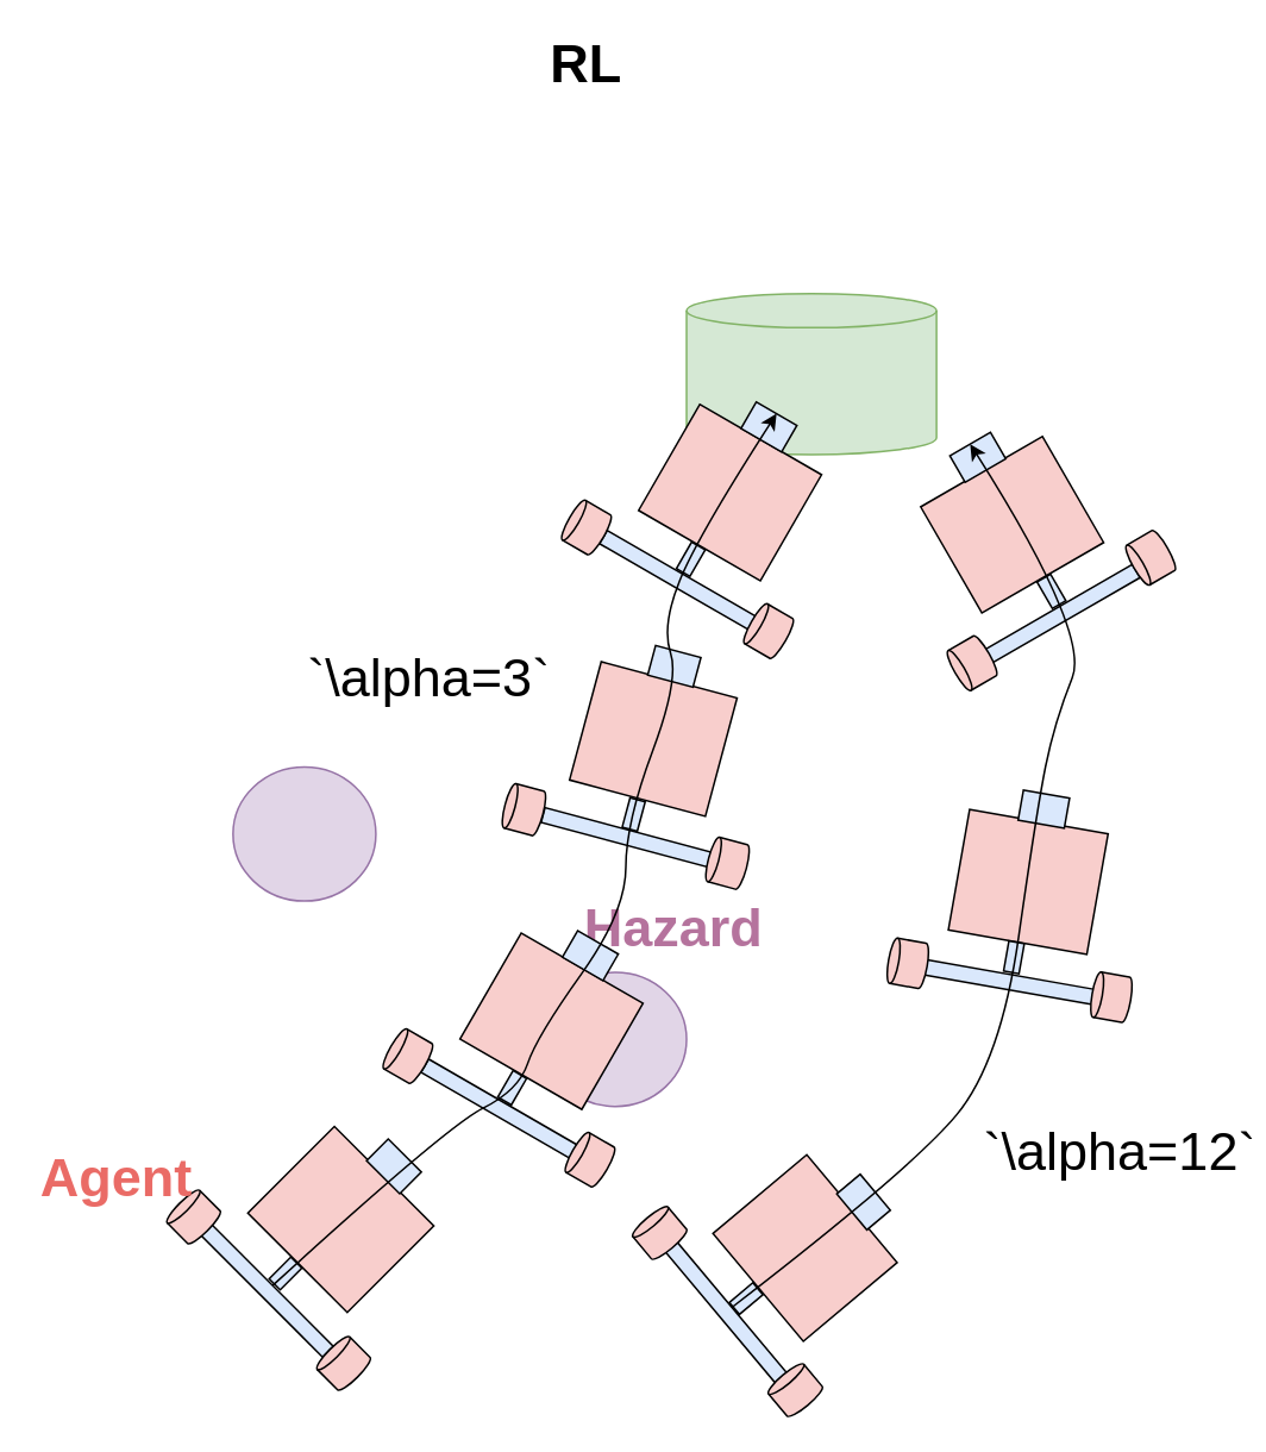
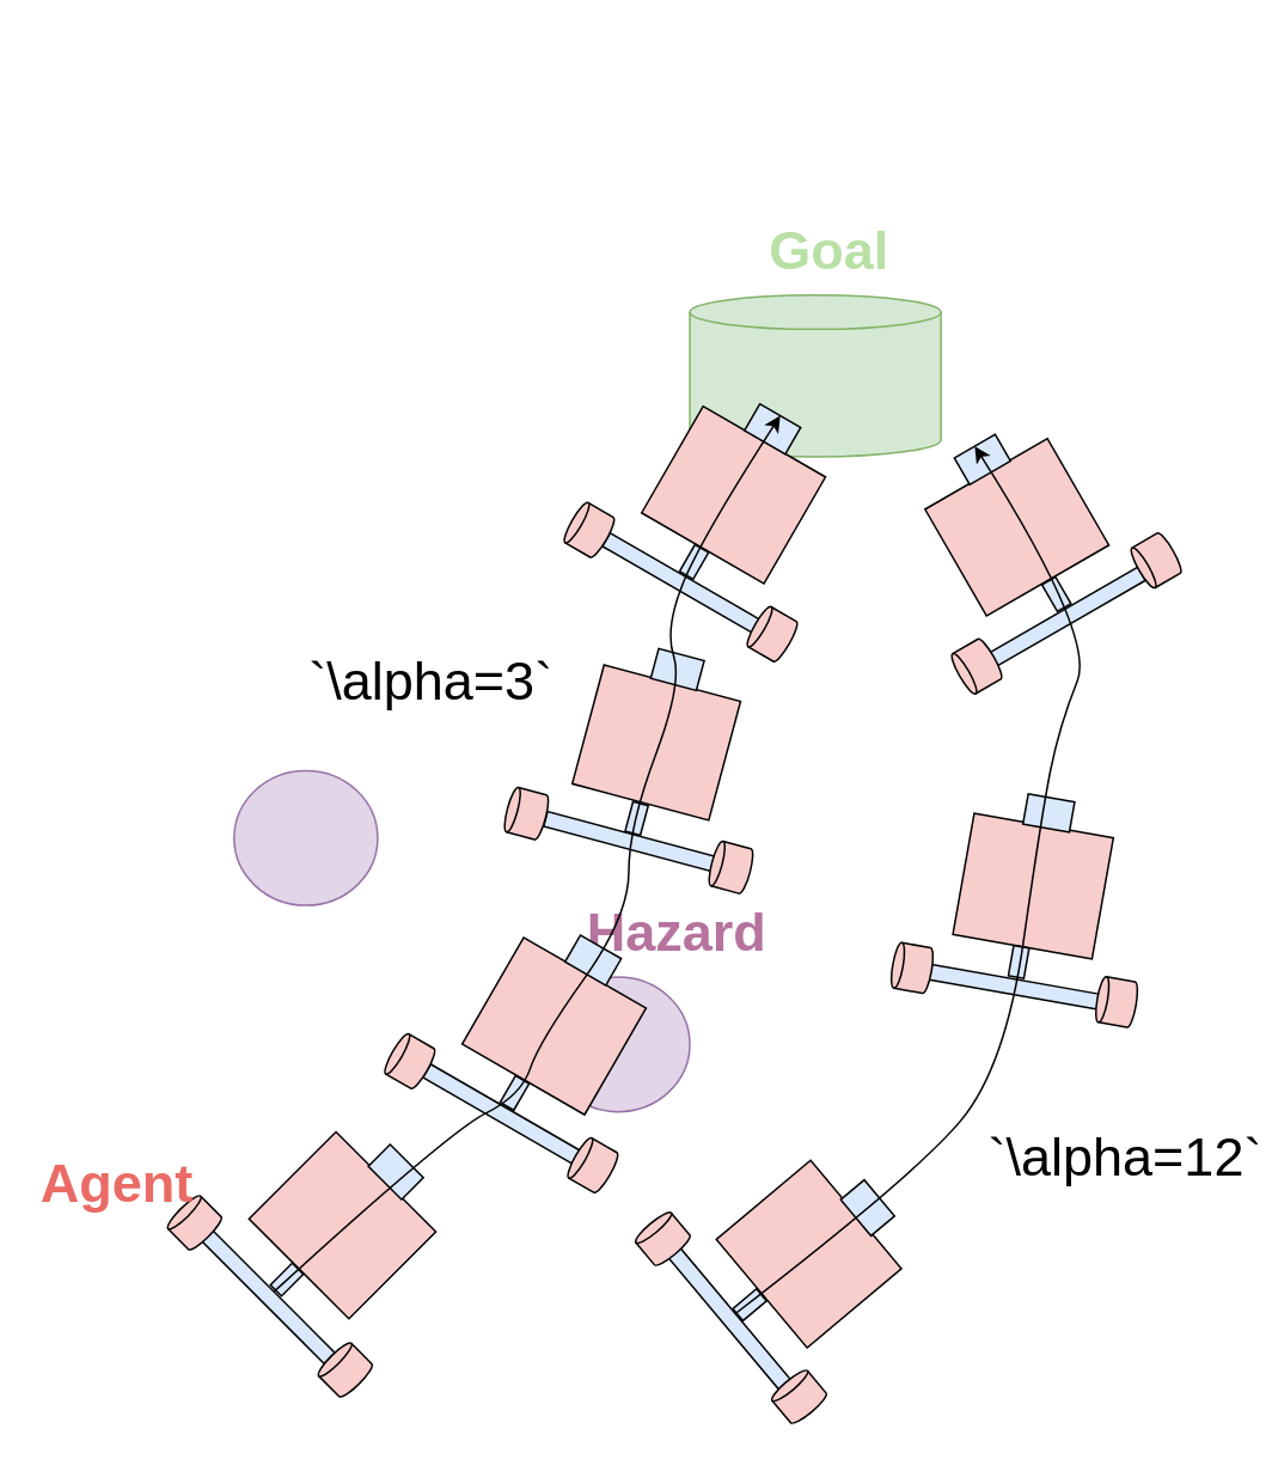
  <mxCell id="0" />
  <mxCell id="1" parent="0" />
  <mxCell id="2" value="" style="group;rotation=-135;" parent="1" vertex="1" connectable="0"><mxGeometry x="110.004" y="629.003" width="140" height="120" as="geometry" /></mxCell>
  <mxCell id="3" value="" style="rounded=0;whiteSpace=wrap;html=1;fillColor=#f8cecc;strokeColor=default;rotation=-135;" parent="2" vertex="1"><mxGeometry x="41" y="19" width="78.75" height="68.571" as="geometry" /></mxCell>
  <mxCell id="4" value="" style="rounded=0;whiteSpace=wrap;html=1;fillColor=#dae8fc;strokeColor=default;rotation=-135;" parent="2" vertex="1"><mxGeometry x="97" y="15" width="26.25" height="17.143" as="geometry" /></mxCell>
  <mxCell id="5" value="" style="rounded=0;whiteSpace=wrap;html=1;fillColor=#dae8fc;strokeColor=default;rotation=-135;" parent="2" vertex="1"><mxGeometry x="45" y="75" width="8.75" height="17.143" as="geometry" /></mxCell>
  <mxCell id="6" value="" style="rounded=0;whiteSpace=wrap;html=1;fillColor=#dae8fc;strokeColor=default;rotation=-135;" parent="2" vertex="1"><mxGeometry x="-9" y="89" width="96.25" height="8.571" as="geometry" /></mxCell>
  <mxCell id="7" value="" style="shape=cylinder3;whiteSpace=wrap;html=1;boundedLbl=1;backgroundOutline=1;size=2.875;direction=south;fillColor=#f8cecc;strokeColor=default;rotation=-135;" parent="2" vertex="1"><mxGeometry x="-13" y="39" width="21.875" height="25.714" as="geometry" /></mxCell>
  <mxCell id="8" value="" style="shape=cylinder3;whiteSpace=wrap;html=1;boundedLbl=1;backgroundOutline=1;size=2.875;direction=south;fillColor=#f8cecc;strokeColor=default;rotation=-135;" parent="2" vertex="1"><mxGeometry x="71" y="121" width="21.875" height="25.714" as="geometry" /></mxCell>
  <mxCell id="9" value="" style="ellipse;whiteSpace=wrap;html=1;fillColor=#e1d5e7;strokeColor=#9673a6;" parent="1" vertex="1"><mxGeometry x="304" y="544" width="80" height="75" as="geometry" /></mxCell>
  <mxCell id="10" value="" style="shape=cylinder3;whiteSpace=wrap;html=1;boundedLbl=1;backgroundOutline=1;size=9.481;fillColor=#d5e8d4;strokeColor=#82b366;" parent="1" vertex="1"><mxGeometry x="384" y="164" width="140" height="90" as="geometry" /></mxCell>
+ <mxCell id="11" value="Goal" style="text;html=1;align=center;verticalAlign=middle;whiteSpace=wrap;rounded=0;fontSize=30;fontColor=#B9E0A5;fontStyle=1" parent="1" vertex="1"><mxGeometry x="424" y="124" width="76" height="30" as="geometry" /></mxCell>
  <mxCell id="12" value="&lt;font style=&quot;color: rgb(234, 107, 102);&quot;&gt;Agent&lt;/font&gt;" style="text;html=1;align=center;verticalAlign=middle;whiteSpace=wrap;rounded=0;fontSize=30;fontColor=#B9E0A5;fontStyle=1" parent="1" vertex="1"><mxGeometry x="20" y="644" width="90" height="30" as="geometry" /></mxCell>
  <mxCell id="13" value="&lt;font style=&quot;color: rgb(181, 115, 157);&quot;&gt;Hazard&lt;/font&gt;" style="text;html=1;align=center;verticalAlign=middle;whiteSpace=wrap;rounded=0;fontSize=30;fontColor=#B9E0A5;fontStyle=1" parent="1" vertex="1"><mxGeometry x="324" y="504" width="106" height="30" as="geometry" /></mxCell>
  <mxCell id="14" value="" style="ellipse;whiteSpace=wrap;html=1;fillColor=#e1d5e7;strokeColor=#9673a6;" parent="1" vertex="1"><mxGeometry x="130" y="429" width="80" height="75" as="geometry" /></mxCell>
  <mxCell id="15" value="" style="group;rotation=-150;opacity=23;" parent="1" vertex="1" connectable="0"><mxGeometry x="229.996" y="520.002" width="140" height="120" as="geometry" /></mxCell>
  <mxCell id="16" value="" style="rounded=0;whiteSpace=wrap;html=1;fillColor=#f8cecc;strokeColor=default;rotation=-150;" parent="15" vertex="1"><mxGeometry x="39" y="17" width="78.75" height="68.571" as="geometry" /></mxCell>
  <mxCell id="17" value="" style="rounded=0;whiteSpace=wrap;html=1;fillColor=#dae8fc;strokeColor=default;rotation=-150;" parent="15" vertex="1"><mxGeometry x="87" y="6" width="26.25" height="17.143" as="geometry" /></mxCell>
  <mxCell id="18" value="" style="rounded=0;whiteSpace=wrap;html=1;fillColor=#dae8fc;strokeColor=default;rotation=-150;" parent="15" vertex="1"><mxGeometry x="52" y="80" width="8.75" height="17.143" as="geometry" /></mxCell>
  <mxCell id="19" value="" style="rounded=0;whiteSpace=wrap;html=1;fillColor=#dae8fc;strokeColor=default;rotation=-150;" parent="15" vertex="1"><mxGeometry x="1" y="96" width="96.25" height="8.571" as="geometry" /></mxCell>
  <mxCell id="20" value="" style="shape=cylinder3;whiteSpace=wrap;html=1;boundedLbl=1;backgroundOutline=1;size=2.875;direction=south;fillColor=#f8cecc;strokeColor=default;rotation=-150;" parent="15" vertex="1"><mxGeometry x="-13" y="58" width="21.875" height="25.714" as="geometry" /></mxCell>
  <mxCell id="21" value="" style="shape=cylinder3;whiteSpace=wrap;html=1;boundedLbl=1;backgroundOutline=1;size=2.875;direction=south;fillColor=#f8cecc;strokeColor=default;rotation=-150;" parent="15" vertex="1"><mxGeometry x="89" y="116" width="21.875" height="25.714" as="geometry" /></mxCell>
  <mxCell id="22" value="" style="group;rotation=-165;opacity=23;" parent="1" vertex="1" connectable="0"><mxGeometry x="290.002" y="364.002" width="140" height="120" as="geometry" /></mxCell>
  <mxCell id="23" value="" style="rounded=0;whiteSpace=wrap;html=1;fillColor=#f8cecc;strokeColor=default;rotation=-165;" parent="22" vertex="1"><mxGeometry x="36" y="15" width="78.75" height="68.571" as="geometry" /></mxCell>
  <mxCell id="24" value="" style="rounded=0;whiteSpace=wrap;html=1;fillColor=#dae8fc;strokeColor=default;rotation=-165;" parent="22" vertex="1"><mxGeometry x="74" width="26.25" height="17.143" as="geometry" /></mxCell>
  <mxCell id="25" value="" style="rounded=0;whiteSpace=wrap;html=1;fillColor=#dae8fc;strokeColor=default;rotation=-165;" parent="22" vertex="1"><mxGeometry x="60" y="83" width="8.75" height="17.143" as="geometry" /></mxCell>
  <mxCell id="26" value="" style="rounded=0;whiteSpace=wrap;html=1;fillColor=#dae8fc;strokeColor=default;rotation=-165;" parent="22" vertex="1"><mxGeometry x="12" y="100" width="96.25" height="8.571" as="geometry" /></mxCell>
  <mxCell id="27" value="" style="shape=cylinder3;whiteSpace=wrap;html=1;boundedLbl=1;backgroundOutline=1;size=2.875;direction=south;fillColor=#f8cecc;strokeColor=default;rotation=-165;" parent="22" vertex="1"><mxGeometry x="-8" y="76" width="21.875" height="25.714" as="geometry" /></mxCell>
  <mxCell id="28" value="" style="shape=cylinder3;whiteSpace=wrap;html=1;boundedLbl=1;backgroundOutline=1;size=2.875;direction=south;fillColor=#f8cecc;strokeColor=default;rotation=-165;" parent="22" vertex="1"><mxGeometry x="106" y="106" width="21.875" height="25.714" as="geometry" /></mxCell>
  <mxCell id="29" value="" style="group;rotation=-150;opacity=23;" parent="1" vertex="1" connectable="0"><mxGeometry x="330.004" y="224.003" width="140" height="120" as="geometry" /></mxCell>
  <mxCell id="30" value="" style="rounded=0;whiteSpace=wrap;html=1;fillColor=#f8cecc;strokeColor=default;rotation=-150;" parent="29" vertex="1"><mxGeometry x="39" y="17" width="78.75" height="68.571" as="geometry" /></mxCell>
  <mxCell id="31" value="" style="rounded=0;whiteSpace=wrap;html=1;fillColor=#dae8fc;strokeColor=default;rotation=-150;" parent="29" vertex="1"><mxGeometry x="87" y="6" width="26.25" height="17.143" as="geometry" /></mxCell>
  <mxCell id="32" value="" style="rounded=0;whiteSpace=wrap;html=1;fillColor=#dae8fc;strokeColor=default;rotation=-150;" parent="29" vertex="1"><mxGeometry x="52" y="80" width="8.75" height="17.143" as="geometry" /></mxCell>
  <mxCell id="33" value="" style="rounded=0;whiteSpace=wrap;html=1;fillColor=#dae8fc;strokeColor=default;rotation=-150;" parent="29" vertex="1"><mxGeometry x="1" y="96" width="96.25" height="8.571" as="geometry" /></mxCell>
  <mxCell id="34" value="" style="shape=cylinder3;whiteSpace=wrap;html=1;boundedLbl=1;backgroundOutline=1;size=2.875;direction=south;fillColor=#f8cecc;strokeColor=default;rotation=-150;" parent="29" vertex="1"><mxGeometry x="-13" y="58" width="21.875" height="25.714" as="geometry" /></mxCell>
  <mxCell id="35" value="" style="shape=cylinder3;whiteSpace=wrap;html=1;boundedLbl=1;backgroundOutline=1;size=2.875;direction=south;fillColor=#f8cecc;strokeColor=default;rotation=-150;" parent="29" vertex="1"><mxGeometry x="89" y="116" width="21.875" height="25.714" as="geometry" /></mxCell>
  <mxCell id="36" value="" style="group;rotation=-130;" parent="1" vertex="1" connectable="0"><mxGeometry x="369.996" y="644.002" width="140" height="120" as="geometry" /></mxCell>
  <mxCell id="37" value="" style="rounded=0;whiteSpace=wrap;html=1;fillColor=#f8cecc;strokeColor=default;rotation=-130;" parent="36" vertex="1"><mxGeometry x="41" y="20" width="78.75" height="68.571" as="geometry" /></mxCell>
  <mxCell id="38" value="" style="rounded=0;whiteSpace=wrap;html=1;fillColor=#dae8fc;strokeColor=default;rotation=-130;" parent="36" vertex="1"><mxGeometry x="100" y="20" width="26.25" height="17.143" as="geometry" /></mxCell>
  <mxCell id="39" value="" style="rounded=0;whiteSpace=wrap;html=1;fillColor=#dae8fc;strokeColor=default;rotation=-130;" parent="36" vertex="1"><mxGeometry x="43" y="74" width="8.75" height="17.143" as="geometry" /></mxCell>
  <mxCell id="40" value="" style="rounded=0;whiteSpace=wrap;html=1;fillColor=#dae8fc;strokeColor=default;rotation=-130;" parent="36" vertex="1"><mxGeometry x="-12" y="86" width="96.25" height="8.571" as="geometry" /></mxCell>
  <mxCell id="41" value="" style="shape=cylinder3;whiteSpace=wrap;html=1;boundedLbl=1;backgroundOutline=1;size=2.875;direction=south;fillColor=#f8cecc;strokeColor=default;rotation=-130;" parent="36" vertex="1"><mxGeometry x="-12" y="33" width="21.875" height="25.714" as="geometry" /></mxCell>
  <mxCell id="42" value="" style="shape=cylinder3;whiteSpace=wrap;html=1;boundedLbl=1;backgroundOutline=1;size=2.875;direction=south;fillColor=#f8cecc;strokeColor=default;rotation=-130;" parent="36" vertex="1"><mxGeometry x="64" y="121" width="21.875" height="25.714" as="geometry" /></mxCell>
  <mxCell id="43" value="" style="group;rotation=-170;" parent="1" vertex="1" connectable="0"><mxGeometry x="500.998" y="444" width="140" height="120" as="geometry" /></mxCell>
  <mxCell id="44" value="" style="rounded=0;whiteSpace=wrap;html=1;fillColor=#f8cecc;strokeColor=default;rotation=-170;" parent="43" vertex="1"><mxGeometry x="35" y="15" width="78.75" height="68.571" as="geometry" /></mxCell>
  <mxCell id="45" value="" style="rounded=0;whiteSpace=wrap;html=1;fillColor=#dae8fc;strokeColor=default;rotation=-170;" parent="43" vertex="1"><mxGeometry x="70" width="26.25" height="17.143" as="geometry" /></mxCell>
  <mxCell id="46" value="" style="rounded=0;whiteSpace=wrap;html=1;fillColor=#dae8fc;strokeColor=default;rotation=-170;" parent="43" vertex="1"><mxGeometry x="62" y="83" width="8.75" height="17.143" as="geometry" /></mxCell>
  <mxCell id="47" value="" style="rounded=0;whiteSpace=wrap;html=1;fillColor=#dae8fc;strokeColor=default;rotation=-170;" parent="43" vertex="1"><mxGeometry x="15" y="101" width="96.25" height="8.571" as="geometry" /></mxCell>
  <mxCell id="48" value="" style="shape=cylinder3;whiteSpace=wrap;html=1;boundedLbl=1;backgroundOutline=1;size=2.875;direction=south;fillColor=#f8cecc;strokeColor=default;rotation=-170;" parent="43" vertex="1"><mxGeometry x="-4" y="82" width="21.875" height="25.714" as="geometry" /></mxCell>
  <mxCell id="49" value="" style="shape=cylinder3;whiteSpace=wrap;html=1;boundedLbl=1;backgroundOutline=1;size=2.875;direction=south;fillColor=#f8cecc;strokeColor=default;rotation=-170;" parent="43" vertex="1"><mxGeometry x="110" y="101" width="21.875" height="25.714" as="geometry" /></mxCell>
  <mxCell id="50" value="" style="group;rotation=-210;" parent="1" vertex="1" connectable="0"><mxGeometry x="499.995" y="244.004" width="140" height="120" as="geometry" /></mxCell>
  <mxCell id="51" value="" style="rounded=0;whiteSpace=wrap;html=1;fillColor=#f8cecc;strokeColor=default;rotation=-210;" parent="50" vertex="1"><mxGeometry x="27" y="15" width="78.75" height="68.571" as="geometry" /></mxCell>
  <mxCell id="52" value="" style="rounded=0;whiteSpace=wrap;html=1;fillColor=#dae8fc;strokeColor=default;rotation=-210;" parent="50" vertex="1"><mxGeometry x="34" y="3" width="26.25" height="17.143" as="geometry" /></mxCell>
  <mxCell id="53" value="" style="rounded=0;whiteSpace=wrap;html=1;fillColor=#dae8fc;strokeColor=default;rotation=-210;" parent="50" vertex="1"><mxGeometry x="84" y="78" width="8.75" height="17.143" as="geometry" /></mxCell>
  <mxCell id="54" value="" style="rounded=0;whiteSpace=wrap;html=1;fillColor=#dae8fc;strokeColor=default;rotation=-210;" parent="50" vertex="1"><mxGeometry x="46" y="95" width="96.25" height="8.571" as="geometry" /></mxCell>
  <mxCell id="55" value="" style="shape=cylinder3;whiteSpace=wrap;html=1;boundedLbl=1;backgroundOutline=1;size=2.875;direction=south;fillColor=#f8cecc;strokeColor=default;rotation=-210;" parent="50" vertex="1"><mxGeometry x="33" y="114" width="21.875" height="25.714" as="geometry" /></mxCell>
  <mxCell id="56" value="" style="shape=cylinder3;whiteSpace=wrap;html=1;boundedLbl=1;backgroundOutline=1;size=2.875;direction=south;fillColor=#f8cecc;strokeColor=default;rotation=-210;" parent="50" vertex="1"><mxGeometry x="133" y="55" width="21.875" height="25.714" as="geometry" /></mxCell>
  <mxCell id="57" value="" style="curved=1;endArrow=classic;html=1;rounded=0;exitX=0.5;exitY=1;exitDx=0;exitDy=0;entryX=0.5;entryY=1;entryDx=0;entryDy=0;" parent="1" source="40" target="52" edge="1"><mxGeometry width="50" height="50" relative="1" as="geometry"><mxPoint x="524" y="654" as="sourcePoint" /><mxPoint x="574" y="604" as="targetPoint" /><Array as="points"><mxPoint x="510" y="654" /><mxPoint x="560" y="594" /><mxPoint x="580" y="454" /><mxPoint x="590" y="404" /><mxPoint x="610" y="354" /></Array></mxGeometry></mxCell>
  <mxCell id="58" value="`\alpha=3`" style="text;html=1;align=center;verticalAlign=middle;whiteSpace=wrap;rounded=0;fontSize=30;" parent="1" vertex="1"><mxGeometry x="190" y="364" width="100" height="30" as="geometry" /></mxCell>
  <mxCell id="59" style="edgeStyle=orthogonalEdgeStyle;rounded=0;orthogonalLoop=1;jettySize=auto;html=1;exitX=0.5;exitY=1;exitDx=0;exitDy=0;" parent="1" source="58" target="58" edge="1"><mxGeometry relative="1" as="geometry" /></mxCell>
  <mxCell id="60" value="`\alpha=12`" style="text;html=1;align=center;verticalAlign=middle;whiteSpace=wrap;rounded=0;fontSize=30;" parent="1" vertex="1"><mxGeometry x="567" y="629" width="120" height="30" as="geometry" /></mxCell>
- <mxCell id="61" value="&lt;font style=&quot;color: rgb(0, 0, 0);&quot;&gt;RL&lt;/font&gt;" style="text;html=1;align=center;verticalAlign=middle;whiteSpace=wrap;rounded=0;fontSize=30;fontColor=#B9E0A5;fontStyle=1" parent="1" vertex="1"><mxGeometry x="290" y="20" width="76" height="30" as="geometry" /></mxCell>
  <mxCell id="62" value="" style="curved=1;endArrow=classic;html=1;rounded=0;exitX=0.5;exitY=1;exitDx=0;exitDy=0;entryX=0.5;entryY=1;entryDx=0;entryDy=0;" parent="1" source="6" target="31" edge="1"><mxGeometry width="50" height="50" relative="1" as="geometry"><mxPoint x="100" y="490" as="sourcePoint" /><mxPoint x="150" y="440" as="targetPoint" /><Array as="points"><mxPoint x="250" y="630" /><mxPoint x="290" y="610" /><mxPoint x="300" y="580" /><mxPoint x="350" y="510" /><mxPoint x="350" y="460" /><mxPoint x="380" y="380" /><mxPoint x="370" y="350" /><mxPoint x="390" y="300" /></Array></mxGeometry></mxCell>
